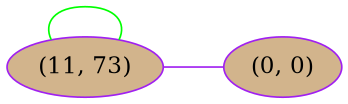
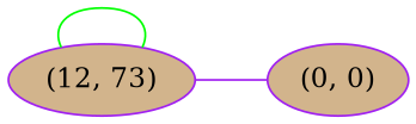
  graph {
    rankdir=LR
    node [style=filled fillcolor=tan color=purple]
-   "(11, 73)"
+   "(11, 73)" [label="(12, 73)"]
    "(0, 0)"
    "(11, 73)" -- "(11, 73)" [color=green weight=2]
    "(11, 73)" -- "(0, 0)" [color=purple weight=4]
  }
